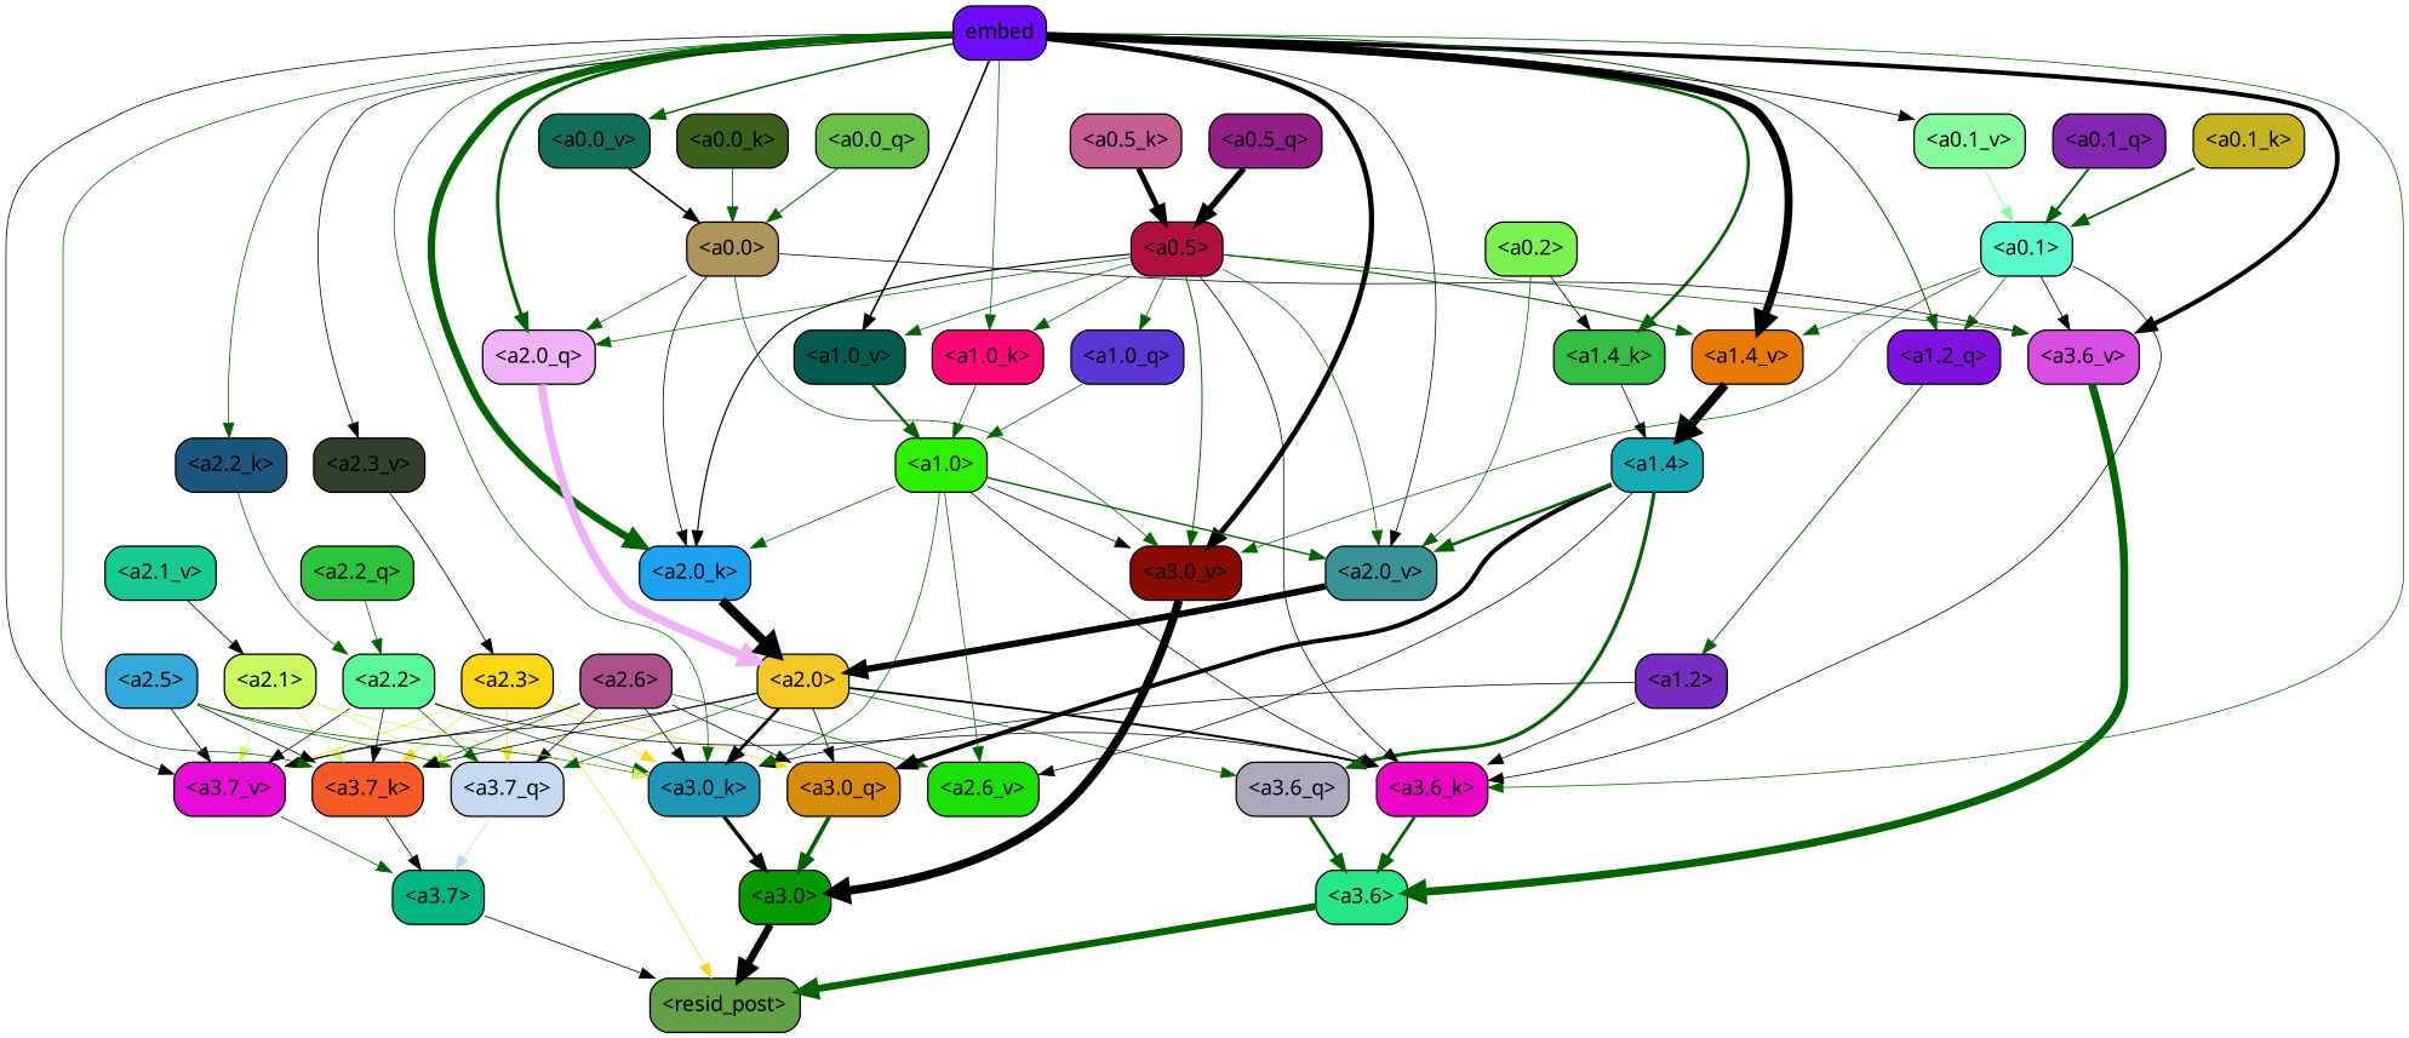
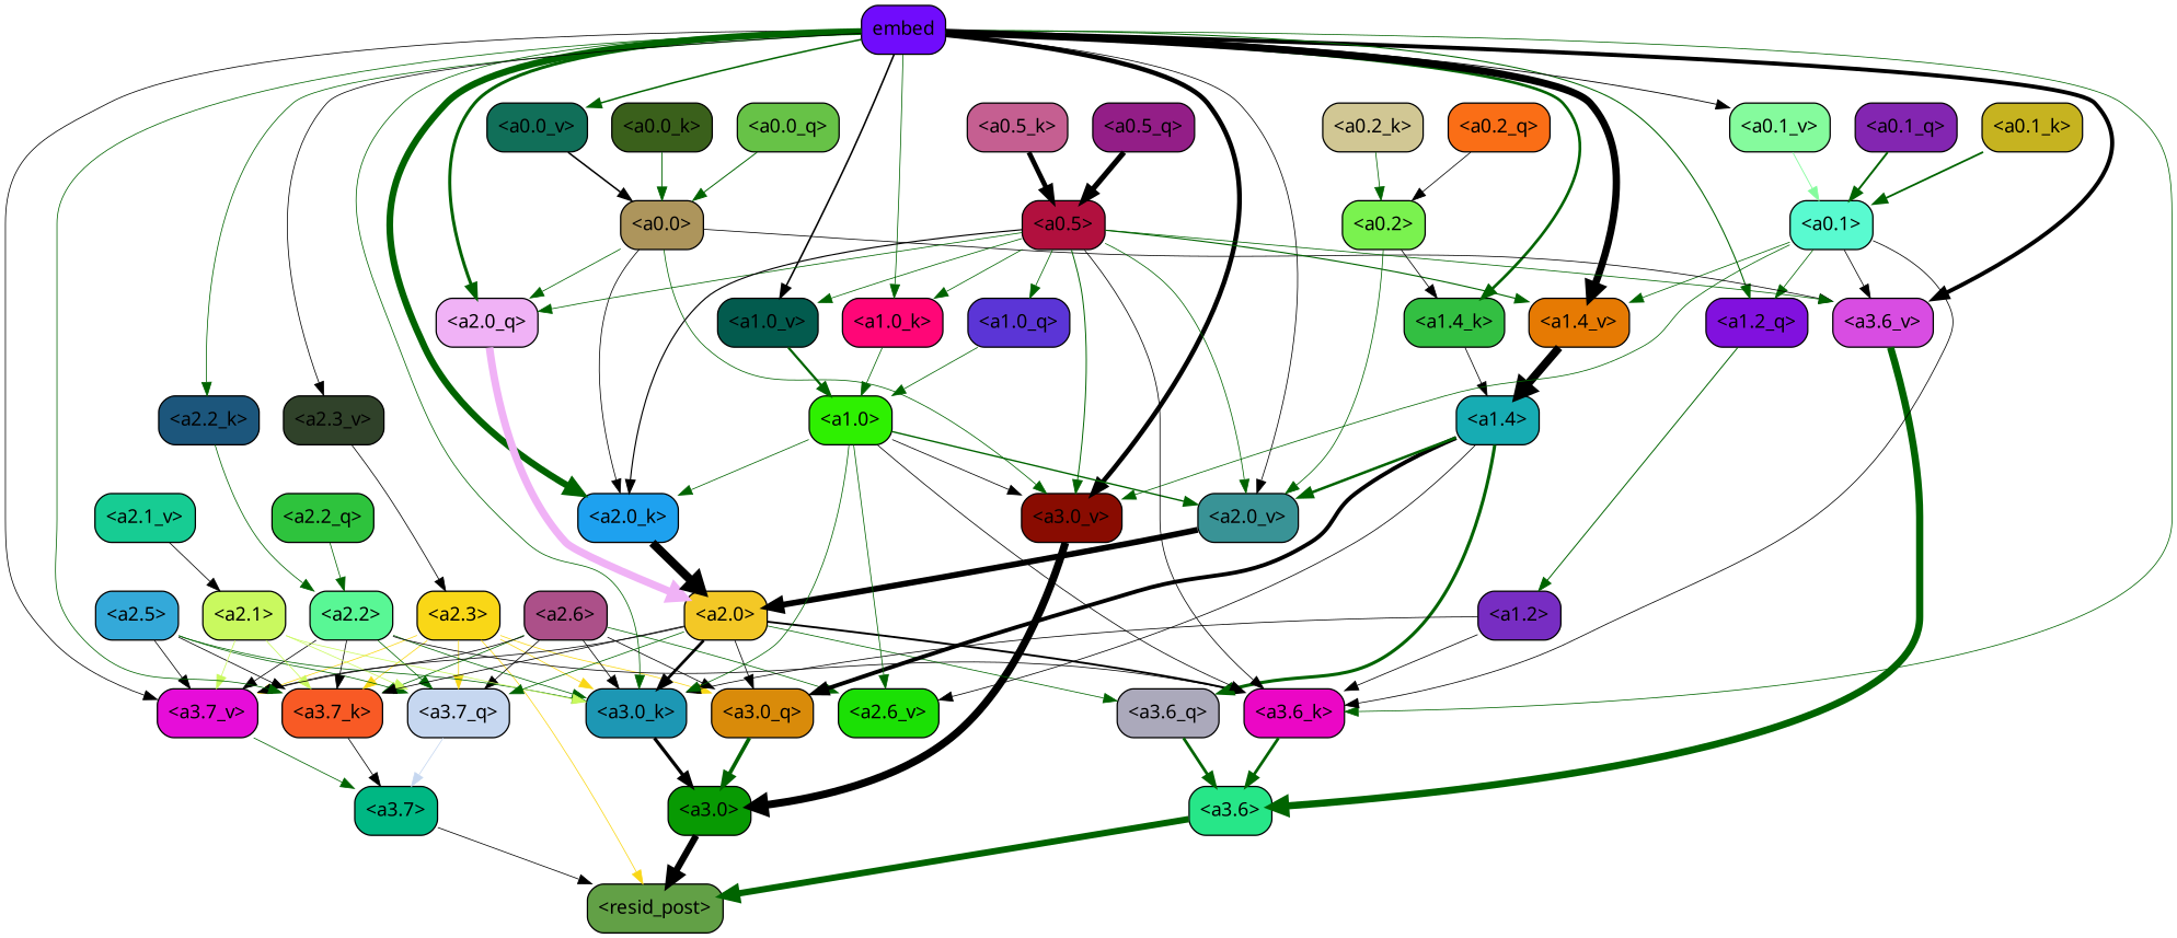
  strict digraph {
    fontname="Noto Sans"
    splines=true
    node [color=black fontname="Noto Sans" shape=box style="filled, rounded"]
    edge [color=darkgreen fontname="Noto Sans" penwidth=0.6 style=solid]
    "<a3.7>" [fillcolor="#00b783"]
    "<resid_post>" [fillcolor="#62a046"]
    "<a3.6>" [fillcolor="#27e688"]
    "<a3.0>" [fillcolor="#089a03"]
    "<a2.3>" [fillcolor="#f9d717"]
    "<a3.7_q>" [fillcolor="#c6d7f0"]
    "<a3.0_q>" [fillcolor="#d98b0a"]
    "<a3.7_k>" [fillcolor="#f85a25"]
    "<a3.0_k>" [fillcolor="#1d97b4"]
    "<a3.7_v>" [fillcolor="#e60dd9"]
    "<a3.6_q>" [fillcolor="#aba9bb"]
    "<a3.6_k>" [fillcolor="#eb07c5"]
    "<a3.6_v>" [fillcolor="#d84de2"]
    "<a3.0_v>" [fillcolor="#890c01"]
    "<a2.6>" [fillcolor="#ac5089"]
    "<a2.6_v>" [fillcolor="#1be005"]
    "<a2.5>" [fillcolor="#34a9d9"]
    "<a2.2>" [fillcolor="#59f795"]
    "<a2.1>" [fillcolor="#c9f95f"]
    "<a2.0>" [fillcolor="#f3c826"]
    "<a1.4>" [fillcolor="#17acb3"]
    "<a2.0_v>" [fillcolor="#399396"]
    embed [fillcolor="#700cfc"]
    "<a2.0_q>" [fillcolor="#f0b2f6"]
    "<a2.2_k>" [fillcolor="#1c567c"]
    "<a2.0_k>" [fillcolor="#1ea1ef"]
    "<a2.3_v>" [fillcolor="#30422a"]
    "<a1.2_q>" [fillcolor="#8111de"]
    "<a1.4_k>" [fillcolor="#33bf42"]
    "<a1.0_k>" [fillcolor="#ff0677"]
    "<a1.4_v>" [fillcolor="#e67a03"]
    "<a1.0_v>" [fillcolor="#035b4e"]
    "<a0.1_v>" [fillcolor="#85fb9d"]
    "<a0.0_v>" [fillcolor="#116f59"]
    "<a1.2>" [fillcolor="#772dc2"]
    "<a1.0>" [fillcolor="#2ef001"]
    "<a0.1>" [fillcolor="#59fad0"]
    "<a0.0>" [fillcolor="#ad955c"]
    "<a0.5>" [fillcolor="#b1103e"]
    "<a1.0_q>" [fillcolor="#5b35d6"]
    "<a2.2_q>" [fillcolor="#2ec33d"]
    "<a2.1_v>" [fillcolor="#17cc93"]
    "<a0.2>" [fillcolor="#7af24f"]
    "<a0.5_q>" [fillcolor="#931e87"]
+   "<a0.2_q>" [fillcolor="#fa6e16"]
    "<a0.1_q>" [fillcolor="#8326b1"]
    "<a0.0_q>" [fillcolor="#67c247"]
    "<a0.5_k>" [fillcolor="#c55f91"]
+   "<a0.2_k>" [fillcolor="#d1c794"]
    "<a0.1_k>" [fillcolor="#c6b320"]
    "<a0.0_k>" [fillcolor="#3a601b"]
    "<a3.7>" -> "<resid_post>" [color=black]
    "<a3.6>" -> "<resid_post>" [penwidth=4.7534414529800415]
    "<a3.0>" -> "<resid_post>" [color=black penwidth=4.898576855659485]
    "<a2.3>" -> "<resid_post>" [color="#f9d717" style=""]
    "<a2.3>" -> "<a3.7_q>" [color="#f9d717" style=""]
    "<a2.3>" -> "<a3.0_q>" [color="#f9d717" style=""]
    "<a2.3>" -> "<a3.7_k>" [color="#f9d717" style=""]
    "<a2.3>" -> "<a3.0_k>" [color="#f9d717" style=""]
    "<a2.3>" -> "<a3.7_v>" [color="#f9d717" style=""]
    "<a3.7_q>" -> "<a3.7>" [color="#c6d7f0" style=""]
    "<a3.0_q>" -> "<a3.0>" [penwidth=2.870753765106201 style=bold]
    "<a3.7_k>" -> "<a3.7>" [color=black style=bold]
    "<a3.0_k>" -> "<a3.0>" [color=black penwidth=2.520303964614868 style=bold]
    "<a3.7_v>" -> "<a3.7>" [style=bold]
    "<a3.6_q>" -> "<a3.6>" [penwidth=2.160832464694977 style=bold]
    "<a3.6_k>" -> "<a3.6>" [penwidth=2.13908451795578 style=bold]
    "<a3.6_v>" -> "<a3.6>" [penwidth=5.297133803367615 style=bold]
    "<a3.0_v>" -> "<a3.0>" [color=black penwidth=5.680712580680847]
    "<a2.6>" -> "<a3.7_q>" [color=black]
    "<a2.6>" -> "<a3.0_q>" [color=black]
    "<a2.6>" -> "<a3.7_k>" [style=bold]
    "<a2.6>" -> "<a3.0_k>" [color=black style=bold]
    "<a2.6>" -> "<a3.7_v>" [color=black]
    "<a2.6>" -> "<a2.6_v>"
    "<a2.5>" -> "<a3.7_q>"
    "<a2.5>" -> "<a3.7_k>" [color=black]
    "<a2.5>" -> "<a3.0_k>"
    "<a2.5>" -> "<a3.7_v>" [color=black]
    "<a2.2>" -> "<a3.7_q>" [style=bold]
    "<a2.2>" -> "<a3.7_k>" [color=black]
    "<a2.2>" -> "<a3.0_k>" [style=bold]
    "<a2.2>" -> "<a3.7_v>" [color=black style=bold]
    "<a2.2>" -> "<a3.6_k>" [color=black style=bold]
    "<a2.1>" -> "<a3.7_q>" [color="#c9f95f" style=""]
    "<a2.1>" -> "<a3.7_k>" [color="#c9f95f" style=""]
    "<a2.1>" -> "<a3.0_k>" [color="#c9f95f" style=""]
    "<a2.1>" -> "<a3.7_v>" [color="#c9f95f" style=""]
    "<a2.0>" -> "<a3.7_q>" [style=bold]
    "<a2.0>" -> "<a3.0_q>" [color=black style=bold]
    "<a2.0>" -> "<a3.7_k>" [color=black]
    "<a2.0>" -> "<a3.0_k>" [color=black penwidth=2.095262974500656 style=bold]
    "<a2.0>" -> "<a3.7_v>" [color=black]
    "<a2.0>" -> "<a3.6_q>"
    "<a2.0>" -> "<a3.6_k>" [color=black penwidth=1.4807794839143753]
    "<a1.4>" -> "<a3.0_q>" [color=black penwidth=3.0341034531593323 style=bold]
    "<a1.4>" -> "<a3.6_q>" [penwidth=2.425799250602722]
    "<a1.4>" -> "<a2.6_v>" [color=black]
    "<a1.4>" -> "<a2.0_v>" [penwidth=2.007302835583687 style=bold]
    "<a2.0_v>" -> "<a2.0>" [color=black penwidth=4.422677040100098 style=bold]
    embed -> "<a3.7_k>"
    embed -> "<a3.0_k>" [style=bold]
    embed -> "<a3.7_v>" [color=black style=bold]
    embed -> "<a3.6_k>"
    embed -> "<a3.6_v>" [color=black penwidth=3.067279100418091]
    embed -> "<a3.0_v>" [color=black penwidth=3.5202720761299133 style=bold]
    embed -> "<a2.0_v>" [color=black]
    embed -> "<a2.0_q>" [penwidth=2.339468687772751 style=bold]
    embed -> "<a2.2_k>"
    embed -> "<a2.0_k>" [penwidth=4.9759310483932495 style=bold]
    embed -> "<a2.3_v>" [color=black]
    embed -> "<a1.2_q>" [penwidth=0.8262195587158203]
    embed -> "<a1.4_k>" [penwidth=2.0715588331222534]
    embed -> "<a1.0_k>"
    embed -> "<a1.4_v>" [color=black penwidth=5.3763720989227295]
    embed -> "<a1.0_v>" [color=black penwidth=1.232791244983673 style=bold]
    embed -> "<a0.1_v>" [color=black penwidth=0.6802842617034912]
    embed -> "<a0.0_v>" [penwidth=1.1918210983276367 style=bold]
    "<a2.0_q>" -> "<a2.0>" [color="#f0b2f6" penwidth=5.606565475463867 style=""]
    "<a2.2_k>" -> "<a2.2>"
    "<a2.0_k>" -> "<a2.0>" [color=black penwidth=6.344284534454346 style=bold]
    "<a2.3_v>" -> "<a2.3>" [color=black]
    "<a1.2_q>" -> "<a1.2>" [penwidth=0.7570515871047974]
    "<a1.4_k>" -> "<a1.4>" [color=black style=bold]
    "<a1.0_k>" -> "<a1.0>" [style=bold]
    "<a1.4_v>" -> "<a1.4>" [color=black penwidth=6.0194467306137085]
    "<a1.0_v>" -> "<a1.0>" [penwidth=1.738280937075615]
    "<a0.1_v>" -> "<a0.1>" [color="#85fb9d" penwidth=0.6802752017974854 style=""]
    "<a0.0_v>" -> "<a0.0>" [color=black penwidth=1.1918113231658936 style=bold]
    "<a1.2>" -> "<a3.0_k>" [color=black]
    "<a1.2>" -> "<a3.6_k>" [color=black]
    "<a1.0>" -> "<a3.0_k>" [style=bold]
    "<a1.0>" -> "<a3.6_k>" [color=black style=bold]
    "<a1.0>" -> "<a3.0_v>" [color=black]
    "<a1.0>" -> "<a2.6_v>"
    "<a1.0>" -> "<a2.0_v>" [penwidth=1.0943371653556824]
    "<a1.0>" -> "<a2.0_k>" [style=bold]
    "<a0.1>" -> "<a3.6_k>" [color=black style=bold]
    "<a0.1>" -> "<a3.6_v>" [color=black style=bold]
    "<a0.1>" -> "<a3.0_v>" [style=bold]
    "<a0.1>" -> "<a1.2_q>" [style=bold]
    "<a0.1>" -> "<a1.4_v>" [style=bold]
    "<a0.0>" -> "<a3.6_v>" [color=black style=bold]
    "<a0.0>" -> "<a3.0_v>"
    "<a0.0>" -> "<a2.0_q>" [style=bold]
    "<a0.0>" -> "<a2.0_k>" [color=black]
    "<a0.5>" -> "<a3.6_k>" [color=black]
    "<a0.5>" -> "<a3.6_v>"
    "<a0.5>" -> "<a3.0_v>" [penwidth=0.764040544629097 style=bold]
    "<a0.5>" -> "<a2.0_v>"
    "<a0.5>" -> "<a2.0_q>"
    "<a0.5>" -> "<a2.0_k>" [color=black penwidth=0.8956001400947571 style=bold]
    "<a0.5>" -> "<a1.0_k>"
    "<a0.5>" -> "<a1.4_v>" [penwidth=0.8774083852767944 style=bold]
    "<a0.5>" -> "<a1.0_v>"
    "<a0.5>" -> "<a1.0_q>" [style=bold]
    "<a1.0_q>" -> "<a1.0>" [style=bold]
    "<a2.2_q>" -> "<a2.2>"
    "<a2.1_v>" -> "<a2.1>" [color=black style=bold]
    "<a0.2>" -> "<a2.0_v>"
    "<a0.2>" -> "<a1.4_k>" [color=black]
    "<a0.5_q>" -> "<a0.5>" [color=black penwidth=4.023846536874771 style=bold]
+   "<a0.2_q>" -> "<a0.2>" [color=black style=bold]
    "<a0.1_q>" -> "<a0.1>" [penwidth=1.5174570083618164 style=bold]
    "<a0.0_q>" -> "<a0.0>" [penwidth=0.766176700592041]
    "<a0.5_k>" -> "<a0.5>" [color=black penwidth=3.607769437134266 style=bold]
+   "<a0.2_k>" -> "<a0.2>"
    "<a0.1_k>" -> "<a0.1>" [penwidth=1.4202113151550293 style=bold]
    "<a0.0_k>" -> "<a0.0>" [penwidth=0.6857404708862305]
  }
